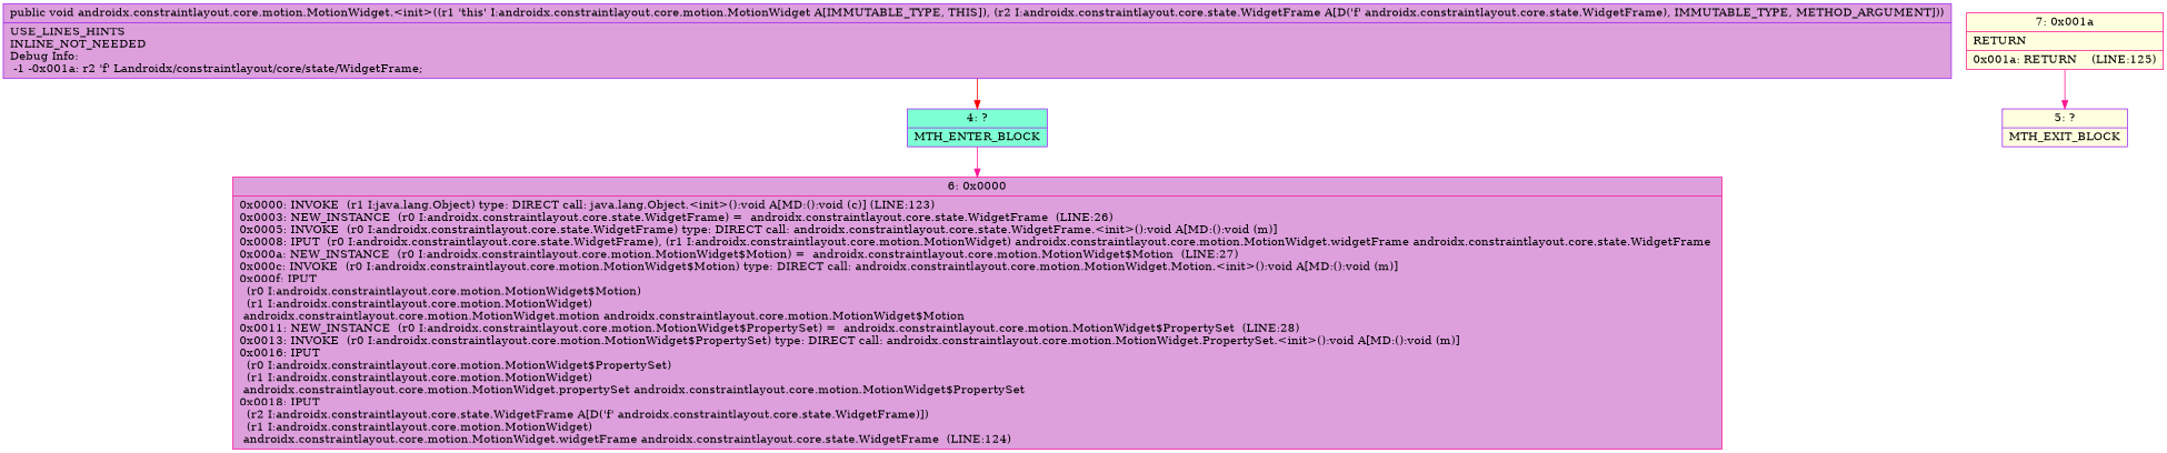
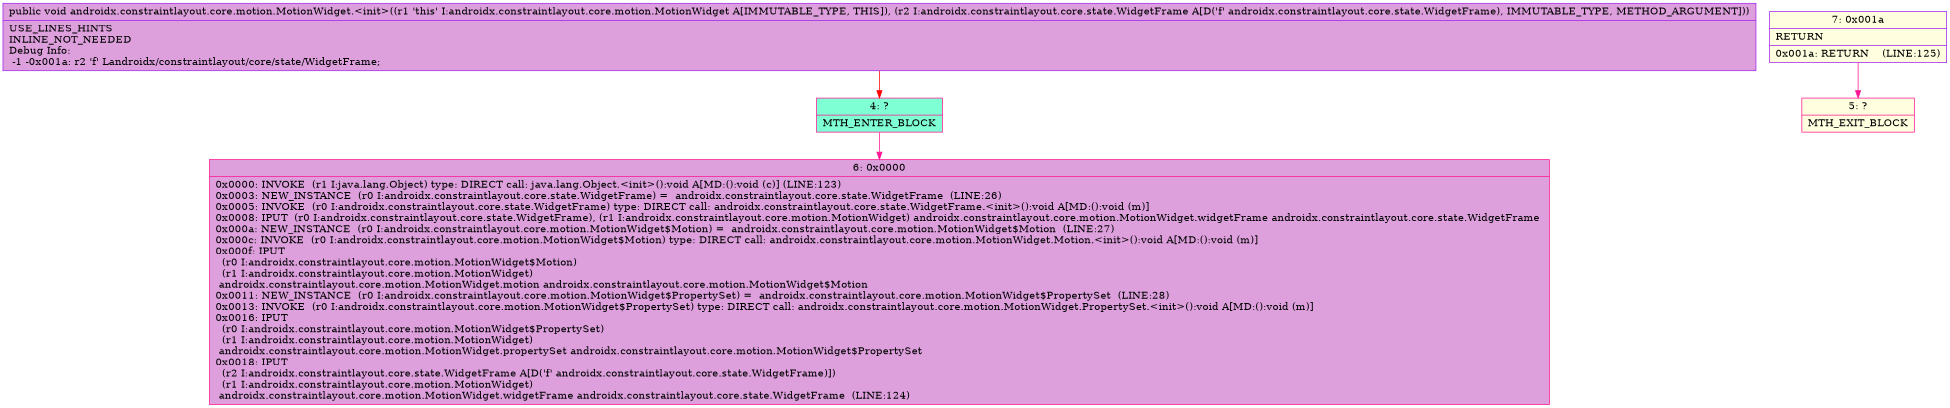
  digraph {
    node [color=purple fillcolor=plum shape=record style=filled]
    edge [color=deeppink]
-   n1 [fillcolor=aquamarine label="{4\:\ ?|MTH_ENTER_BLOCK\l}"]
+   n1 [color=deeppink fillcolor=aquamarine label="{4\:\ ?|MTH_ENTER_BLOCK\l}"]
    n2 [color=deeppink label="{6\:\ 0x0000|0x0000: INVOKE  (r1 I:java.lang.Object) type: DIRECT call: java.lang.Object.\<init\>():void A[MD:():void (c)] (LINE:123)\l0x0003: NEW_INSTANCE  (r0 I:androidx.constraintlayout.core.state.WidgetFrame) =  androidx.constraintlayout.core.state.WidgetFrame  (LINE:26)\l0x0005: INVOKE  (r0 I:androidx.constraintlayout.core.state.WidgetFrame) type: DIRECT call: androidx.constraintlayout.core.state.WidgetFrame.\<init\>():void A[MD:():void (m)]\l0x0008: IPUT  (r0 I:androidx.constraintlayout.core.state.WidgetFrame), (r1 I:androidx.constraintlayout.core.motion.MotionWidget) androidx.constraintlayout.core.motion.MotionWidget.widgetFrame androidx.constraintlayout.core.state.WidgetFrame \l0x000a: NEW_INSTANCE  (r0 I:androidx.constraintlayout.core.motion.MotionWidget$Motion) =  androidx.constraintlayout.core.motion.MotionWidget$Motion  (LINE:27)\l0x000c: INVOKE  (r0 I:androidx.constraintlayout.core.motion.MotionWidget$Motion) type: DIRECT call: androidx.constraintlayout.core.motion.MotionWidget.Motion.\<init\>():void A[MD:():void (m)]\l0x000f: IPUT  \l  (r0 I:androidx.constraintlayout.core.motion.MotionWidget$Motion)\l  (r1 I:androidx.constraintlayout.core.motion.MotionWidget)\l androidx.constraintlayout.core.motion.MotionWidget.motion androidx.constraintlayout.core.motion.MotionWidget$Motion \l0x0011: NEW_INSTANCE  (r0 I:androidx.constraintlayout.core.motion.MotionWidget$PropertySet) =  androidx.constraintlayout.core.motion.MotionWidget$PropertySet  (LINE:28)\l0x0013: INVOKE  (r0 I:androidx.constraintlayout.core.motion.MotionWidget$PropertySet) type: DIRECT call: androidx.constraintlayout.core.motion.MotionWidget.PropertySet.\<init\>():void A[MD:():void (m)]\l0x0016: IPUT  \l  (r0 I:androidx.constraintlayout.core.motion.MotionWidget$PropertySet)\l  (r1 I:androidx.constraintlayout.core.motion.MotionWidget)\l androidx.constraintlayout.core.motion.MotionWidget.propertySet androidx.constraintlayout.core.motion.MotionWidget$PropertySet \l0x0018: IPUT  \l  (r2 I:androidx.constraintlayout.core.state.WidgetFrame A[D('f' androidx.constraintlayout.core.state.WidgetFrame)])\l  (r1 I:androidx.constraintlayout.core.motion.MotionWidget)\l androidx.constraintlayout.core.motion.MotionWidget.widgetFrame androidx.constraintlayout.core.state.WidgetFrame  (LINE:124)\l}"]
-   n3 [color=deeppink fillcolor=lightyellow label="{7\:\ 0x001a|RETURN\l|0x001a: RETURN    (LINE:125)\l}"]
-   n4 [fillcolor=lightyellow label="{5\:\ ?|MTH_EXIT_BLOCK\l}"]
+   n3 [fillcolor=lightyellow label="{7\:\ 0x001a|RETURN\l|0x001a: RETURN    (LINE:125)\l}"]
+   n4 [color=deeppink fillcolor=lightyellow label="{5\:\ ?|MTH_EXIT_BLOCK\l}"]
    n5 [label="{public void androidx.constraintlayout.core.motion.MotionWidget.\<init\>((r1 'this' I:androidx.constraintlayout.core.motion.MotionWidget A[IMMUTABLE_TYPE, THIS]), (r2 I:androidx.constraintlayout.core.state.WidgetFrame A[D('f' androidx.constraintlayout.core.state.WidgetFrame), IMMUTABLE_TYPE, METHOD_ARGUMENT]))  | USE_LINES_HINTS\lINLINE_NOT_NEEDED\lDebug Info:\l  \-1 \-0x001a: r2 'f' Landroidx\/constraintlayout\/core\/state\/WidgetFrame;\l}"]
    n1 -> n2
    n3 -> n4
    n5 -> n1 [color=red]
  }
